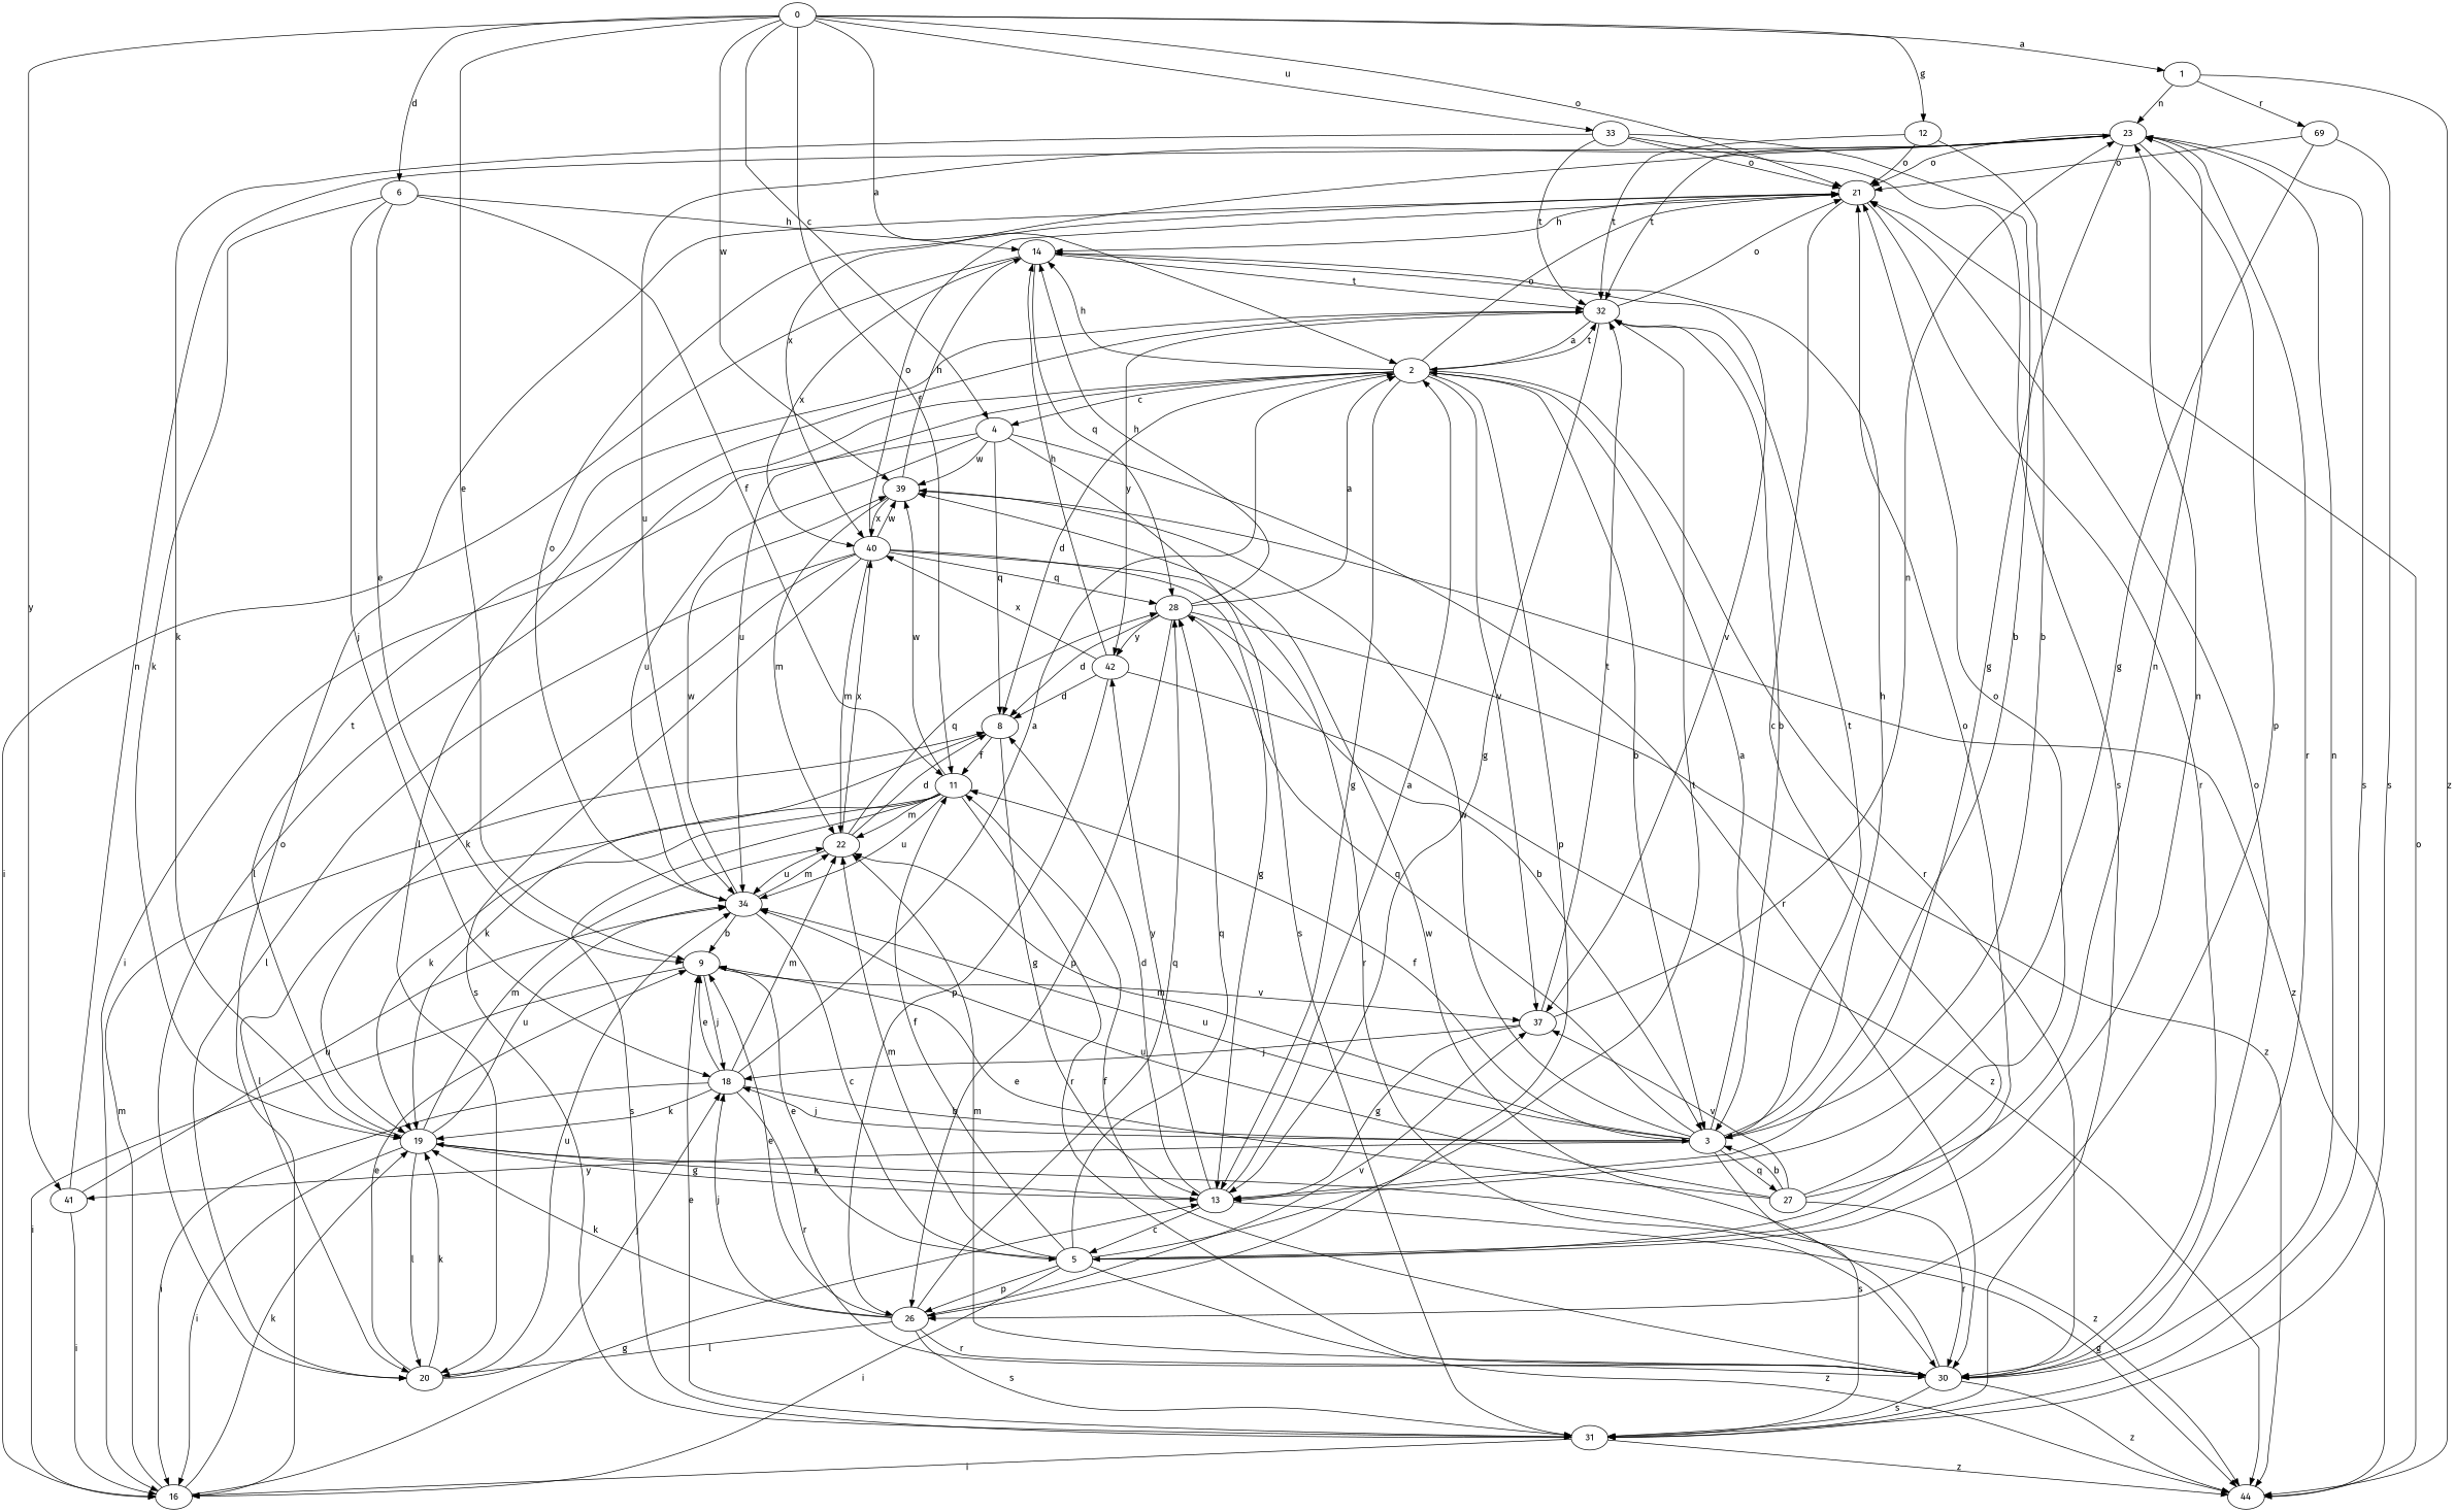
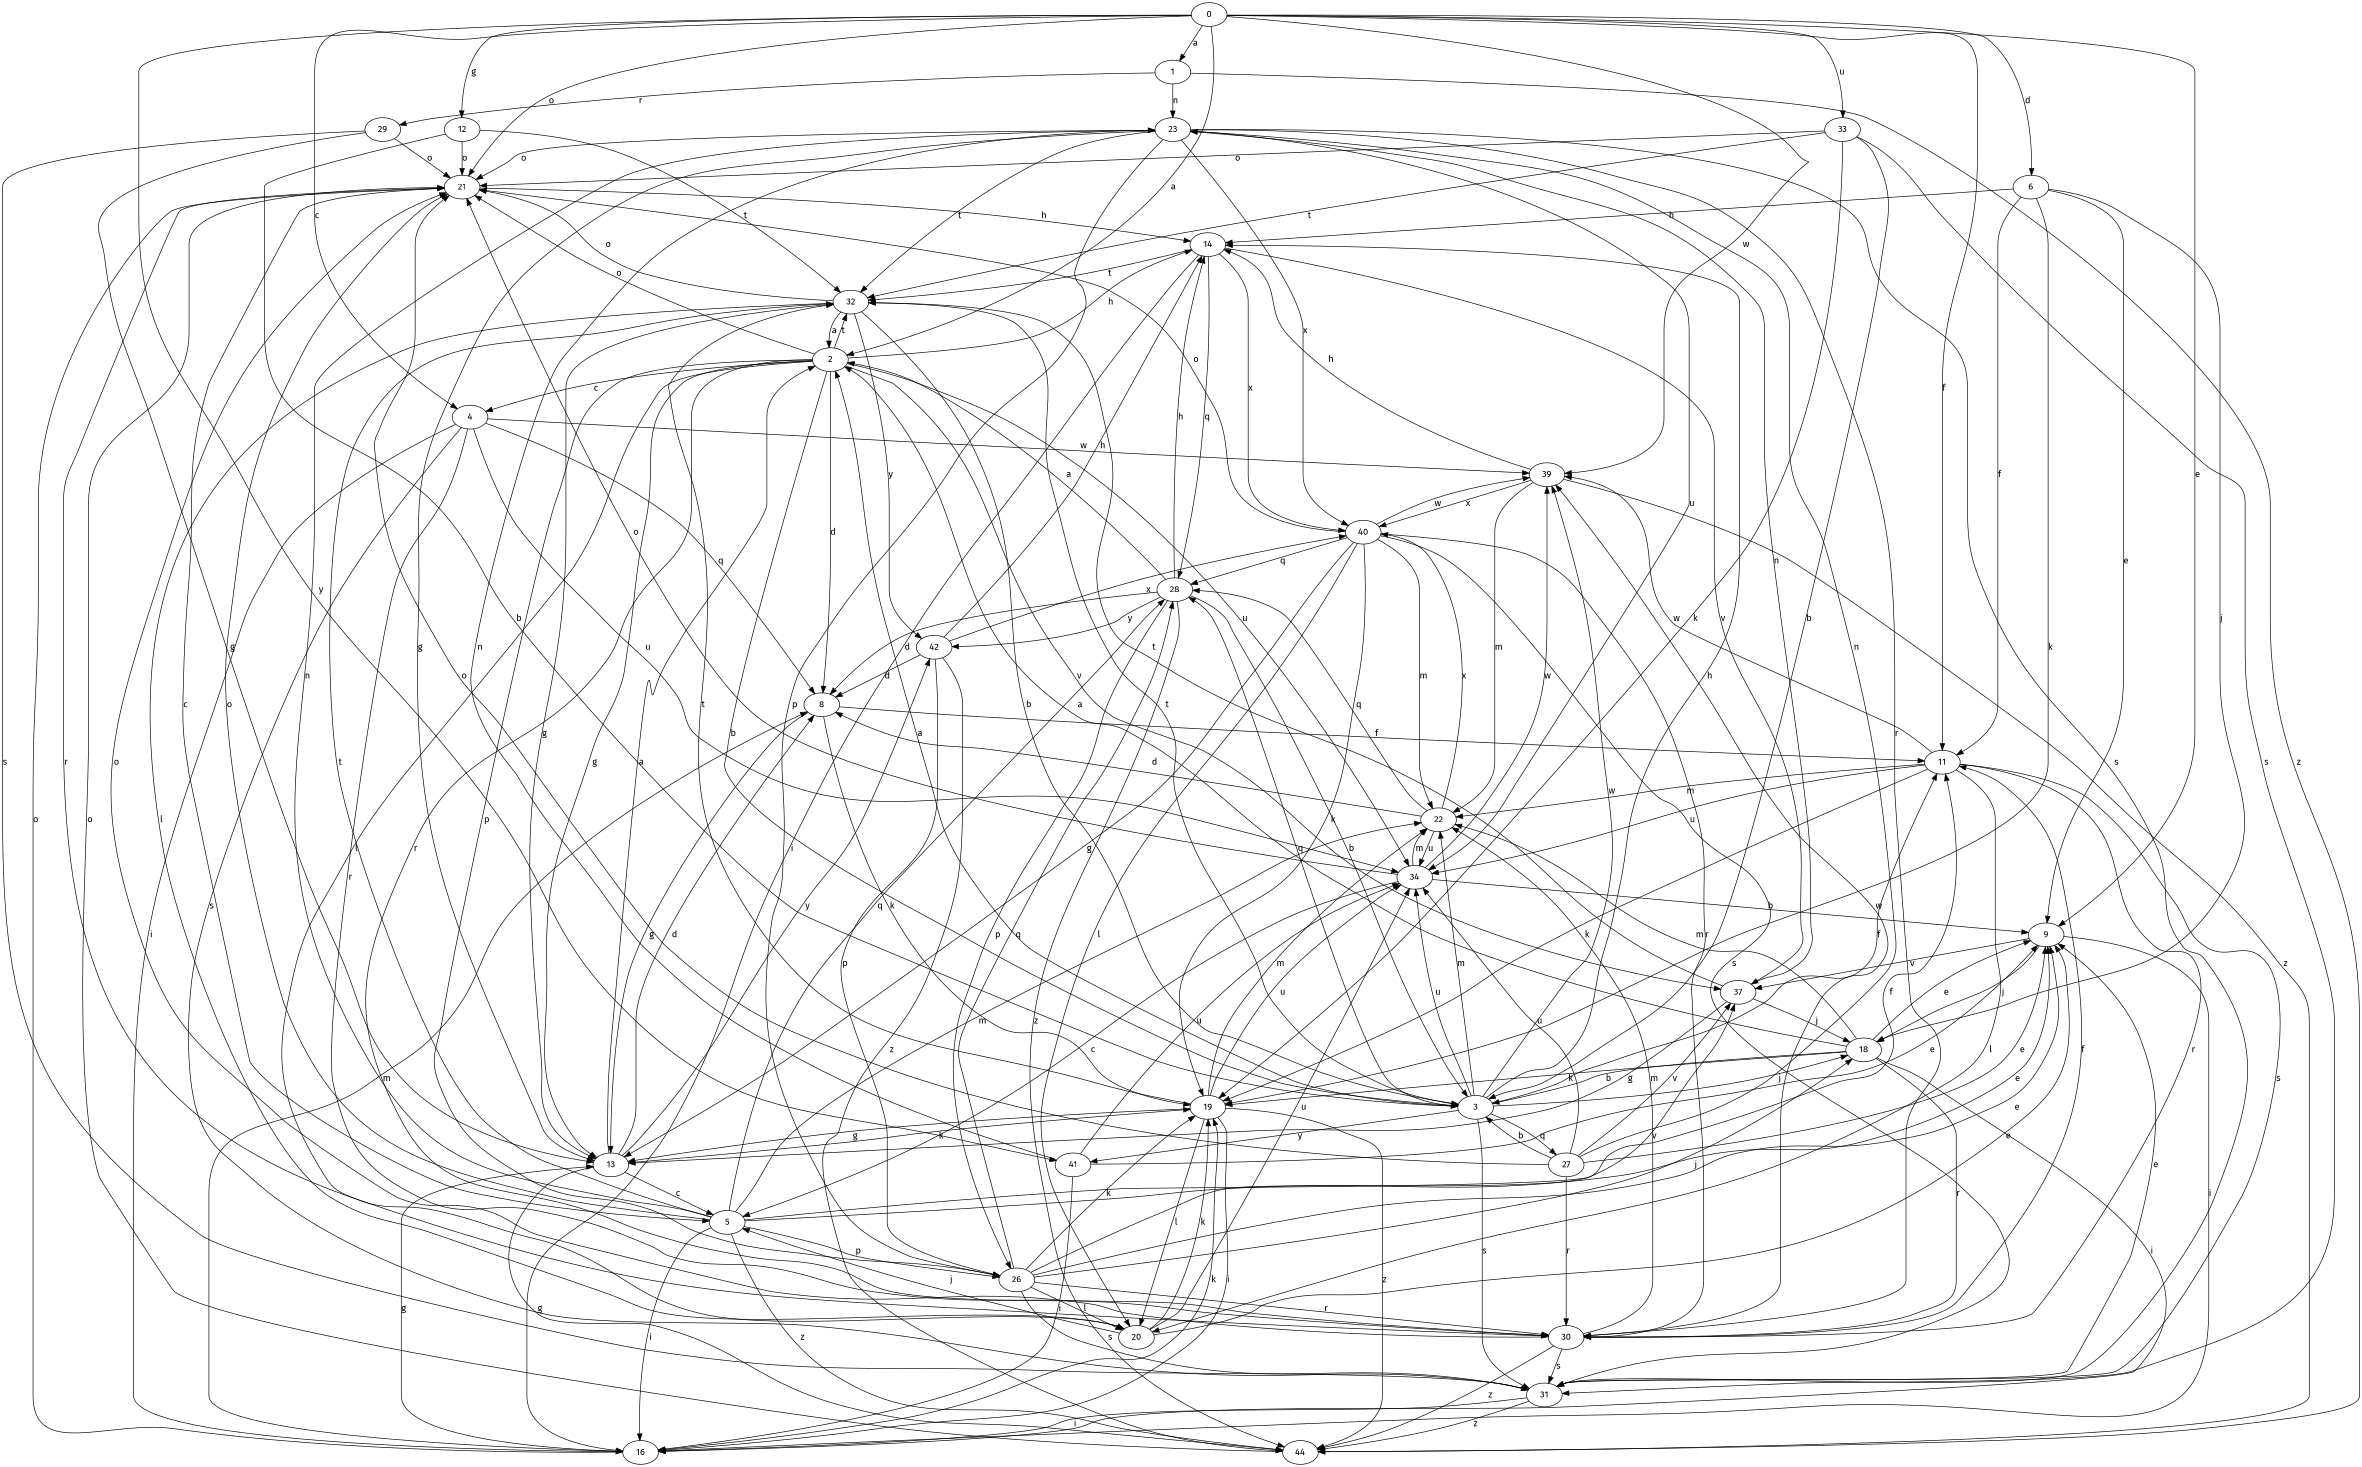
  strict digraph {
    fontname="Fira Sans"
    node [fontname="Fira Sans"]
    edge [fontname="Fira Sans"]
    0
    1
    2
    4
    6
    9
    11
    12
    n9 [label=21]
    33
    39
    41
    23
-   29 [label=69]
+   29
    44
    3
    8
    13
    14
    20
    26
    30
    32
    34
    37
    31
    16
    18
    19
    22
    5
    40
    27
    28
    42
    0 -> 1 [label=a]
    0 -> 2 [label=a]
    0 -> 4 [label=c]
    0 -> 6 [label=d]
    0 -> 9 [label=e]
    0 -> 11 [label=f]
    0 -> 12 [label=g]
    0 -> n9 [label=o]
    0 -> 33 [label=u]
    0 -> 39 [label=w]
    0 -> 41 [label=y]
    1 -> 23 [label=n]
    1 -> 29 [label=r]
    1 -> 44 [label=z]
    2 -> 4 [label=c]
    2 -> n9 [label=o]
    2 -> 3 [label=b]
    2 -> 8 [label=d]
    2 -> 13 [label=g]
    2 -> 14 [label=h]
    2 -> 20 [label=l]
    2 -> 26 [label=p]
    2 -> 30 [label=r]
    2 -> 32 [label=t]
    2 -> 34 [label=u]
    2 -> 37 [label=v]
    4 -> 39 [label=w]
    4 -> 8 [label=q]
    4 -> 30 [label=r]
    4 -> 34 [label=u]
    4 -> 31 [label=s]
    4 -> 16 [label=i]
    6 -> 9 [label=e]
    6 -> 11 [label=f]
    6 -> 14 [label=h]
    6 -> 18 [label=j]
    6 -> 19 [label=k]
    9 -> 37 [label=v]
    9 -> 16 [label=i]
    9 -> 18 [label=j]
    11 -> 39 [label=w]
    11 -> 20 [label=l]
    11 -> 30 [label=r]
    11 -> 34 [label=u]
    11 -> 31 [label=s]
    11 -> 19 [label=k]
    11 -> 22 [label=m]
    12 -> n9 [label=o]
    12 -> 3 [label=b]
    12 -> 32 [label=t]
    n9 -> 14 [label=h]
    n9 -> 30 [label=r]
    n9 -> 5 [label=c]
    33 -> n9 [label=o]
    33 -> 3 [label=b]
    33 -> 32 [label=t]
    33 -> 31 [label=s]
    33 -> 19 [label=k]
    39 -> 44 [label=z]
    39 -> 14 [label=h]
    39 -> 22 [label=m]
    39 -> 40 [label=x]
+   41 -> 9 [label=e]
    41 -> 23 [label=n]
    41 -> 34 [label=u]
    41 -> 16 [label=i]
    23 -> n9 [label=o]
    23 -> 13 [label=g]
    23 -> 26 [label=p]
    23 -> 30 [label=r]
    23 -> 32 [label=t]
    23 -> 34 [label=u]
    23 -> 31 [label=s]
    23 -> 40 [label=x]
    29 -> n9 [label=o]
    29 -> 13 [label=g]
    29 -> 31 [label=s]
    44 -> n9 [label=o]
    3 -> 2 [label=a]
    3 -> 11 [label=f]
    3 -> 39 [label=w]
    3 -> 41 [label=y]
    3 -> 14 [label=h]
    3 -> 32 [label=t]
    3 -> 34 [label=u]
    3 -> 31 [label=s]
    3 -> 18 [label=j]
    3 -> 22 [label=m]
    3 -> 27 [label=q]
    3 -> 28 [label=q]
    8 -> 11 [label=f]
    8 -> 13 [label=g]
    8 -> 19 [label=k]
    13 -> 2 [label=a]
    13 -> 44 [label=g]
    13 -> 8 [label=d]
    13 -> 19 [label=k]
    13 -> 5 [label=c]
    13 -> 42 [label=y]
    14 -> 32 [label=t]
    14 -> 37 [label=v]
    14 -> 16 [label=i]
    14 -> 40 [label=x]
    14 -> 28 [label=q]
    20 -> 9 [label=e]
    20 -> 34 [label=u]
-   20 -> 18 [label=j]
+   20 -> 5 [label=j]
    20 -> 19 [label=k]
    26 -> 9 [label=e]
    26 -> 20 [label=l]
    26 -> 30 [label=r]
    26 -> 37 [label=v]
    26 -> 31 [label=s]
    26 -> 18 [label=j]
    26 -> 19 [label=k]
    26 -> 28 [label=q]
    30 -> 11 [label=f]
    30 -> n9 [label=o]
    30 -> 39 [label=w]
-   30 -> 23 [label=n]
    30 -> 44 [label=z]
    30 -> 31 [label=s]
    30 -> 22 [label=m]
    32 -> 2 [label=a]
    32 -> n9 [label=o]
    32 -> 3 [label=b]
    32 -> 13 [label=g]
    32 -> 20 [label=l]
    32 -> 42 [label=y]
    34 -> 9 [label=b]
    34 -> n9 [label=o]
    34 -> 39 [label=w]
    34 -> 22 [label=m]
    34 -> 5 [label=c]
    37 -> 23 [label=n]
    37 -> 13 [label=g]
    37 -> 32 [label=t]
    37 -> 18 [label=j]
    31 -> 9 [label=e]
    31 -> 44 [label=z]
    31 -> 16 [label=i]
    16 -> n9 [label=o]
    16 -> 8 [label=m]
    16 -> 13 [label=g]
    16 -> 19 [label=k]
    18 -> 2 [label=a]
    18 -> 9 [label=e]
    18 -> 3 [label=b]
    18 -> 30 [label=r]
    18 -> 16 [label=i]
    18 -> 19 [label=k]
    18 -> 22 [label=m]
    19 -> 44 [label=z]
    19 -> 13 [label=g]
    19 -> 20 [label=l]
    19 -> 32 [label=t]
    19 -> 34 [label=u]
    19 -> 16 [label=i]
    19 -> 22 [label=m]
    22 -> 8 [label=d]
    22 -> 34 [label=u]
    22 -> 40 [label=x]
    22 -> 28 [label=q]
    5 -> 9 [label=e]
    5 -> 11 [label=f]
    5 -> n9 [label=o]
    5 -> 23 [label=n]
    5 -> 44 [label=z]
    5 -> 26 [label=p]
    5 -> 32 [label=t]
    5 -> 16 [label=i]
    5 -> 22 [label=m]
    5 -> 28 [label=q]
    40 -> n9 [label=o]
    40 -> 39 [label=w]
    40 -> 13 [label=g]
    40 -> 20 [label=l]
    40 -> 30 [label=r]
    40 -> 31 [label=s]
    40 -> 19 [label=k]
    40 -> 22 [label=m]
    40 -> 28 [label=q]
    27 -> 9 [label=e]
    27 -> n9 [label=o]
    27 -> 23 [label=n]
    27 -> 3 [label=b]
    27 -> 30 [label=r]
    27 -> 34 [label=u]
    27 -> 37 [label=v]
    28 -> 2 [label=a]
    28 -> 44 [label=z]
    28 -> 3 [label=b]
    28 -> 8 [label=d]
    28 -> 14 [label=h]
    28 -> 26 [label=p]
    28 -> 42 [label=y]
    42 -> 44 [label=z]
    42 -> 8 [label=d]
    42 -> 14 [label=h]
    42 -> 26 [label=p]
    42 -> 40 [label=x]
  }
